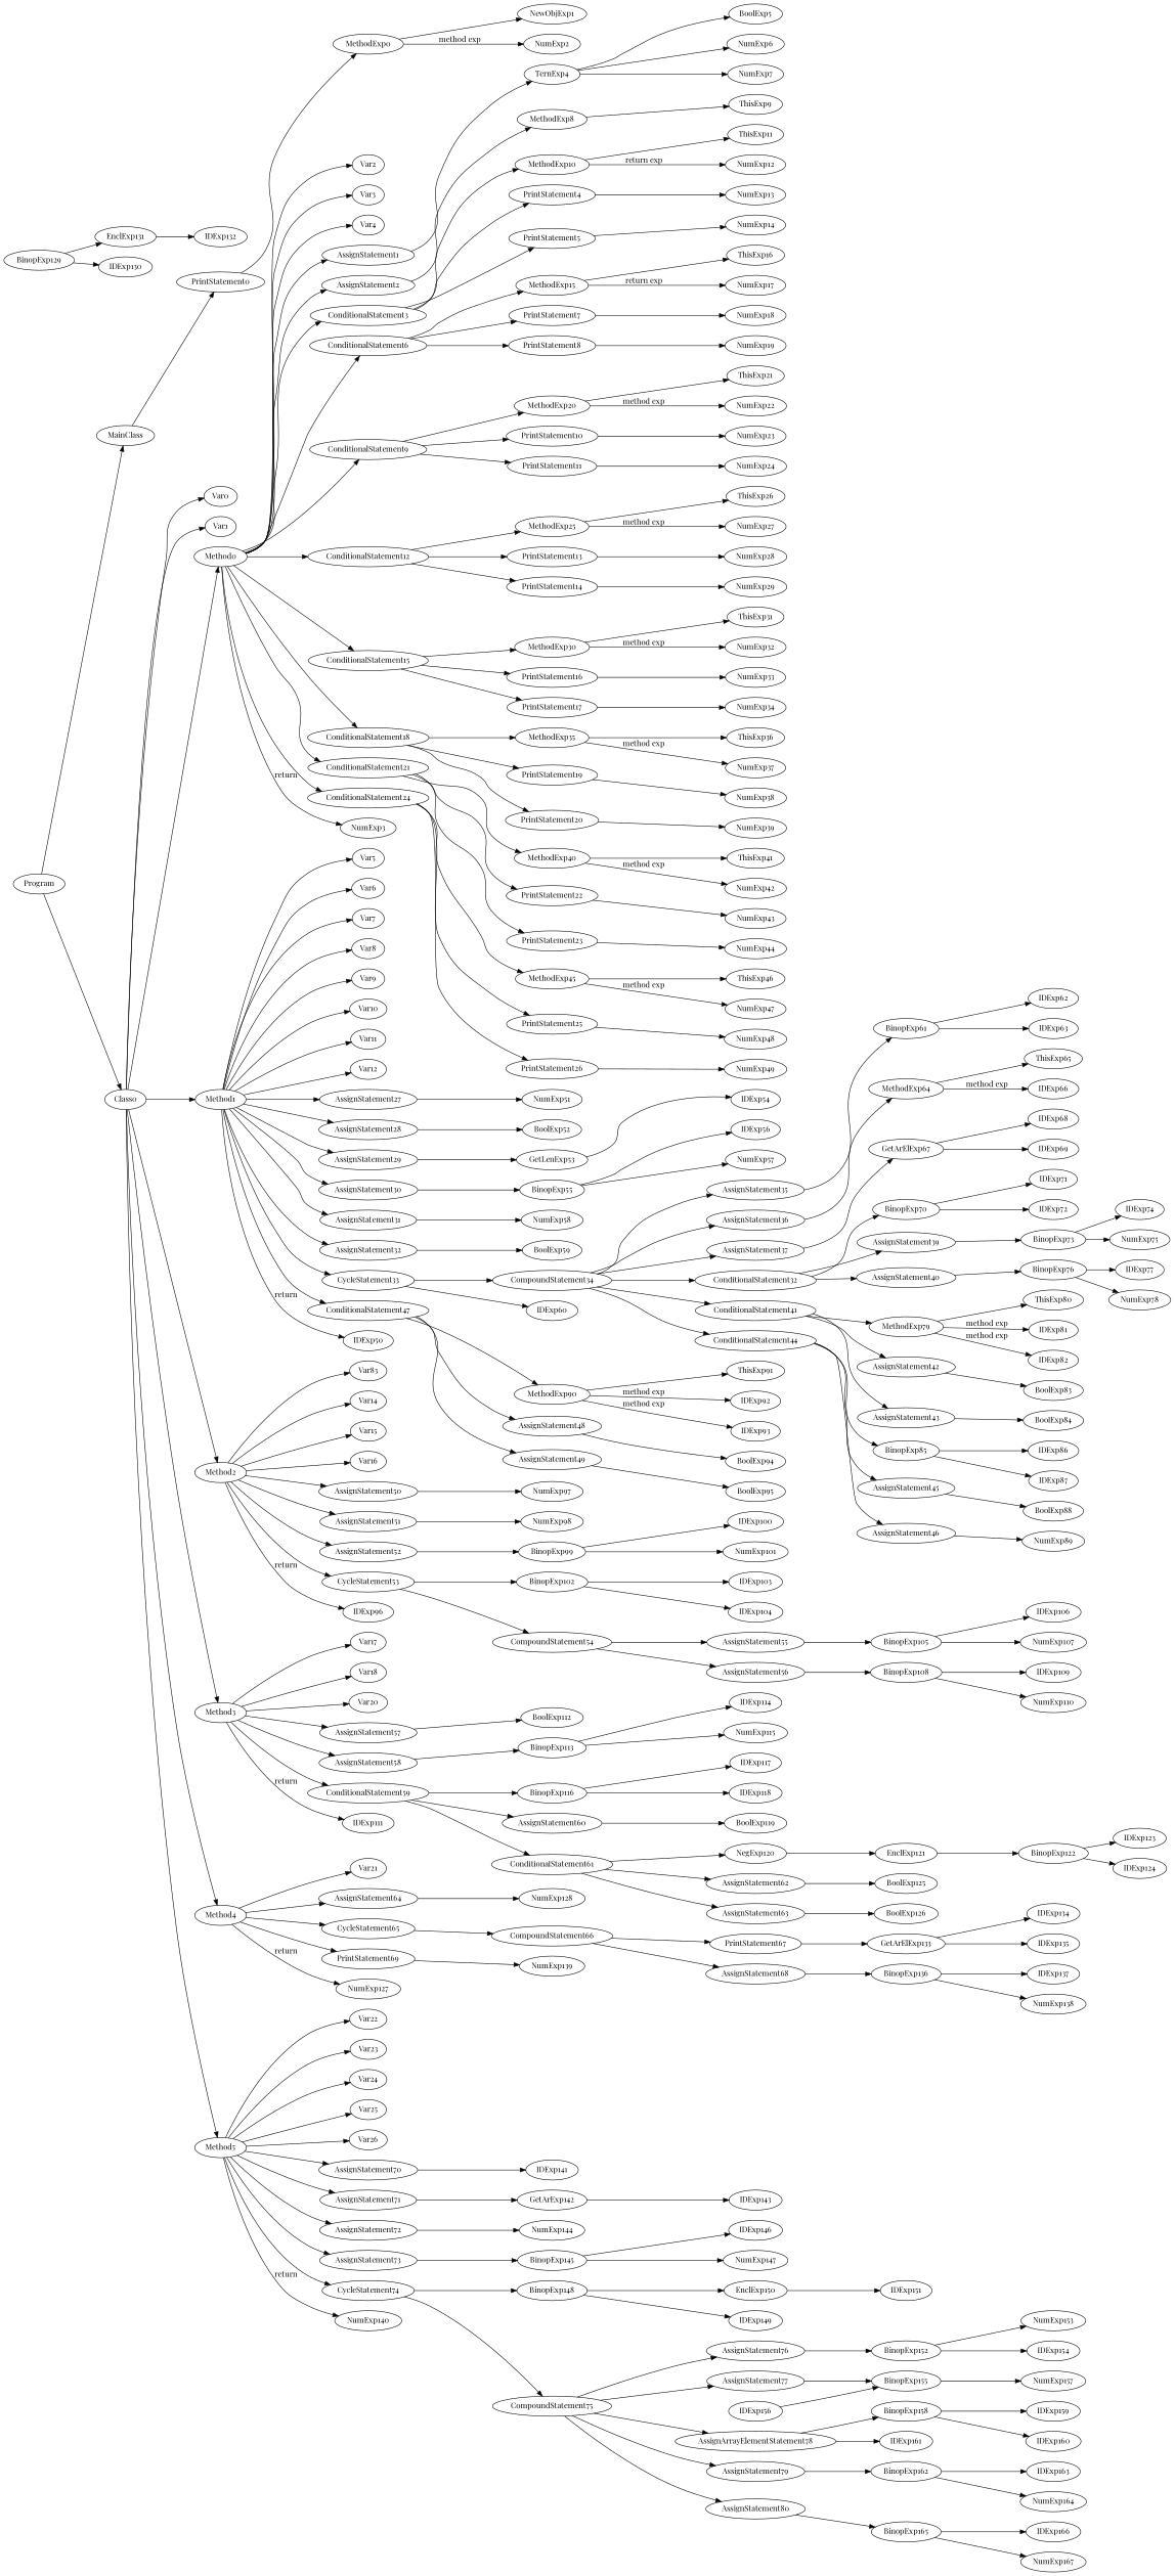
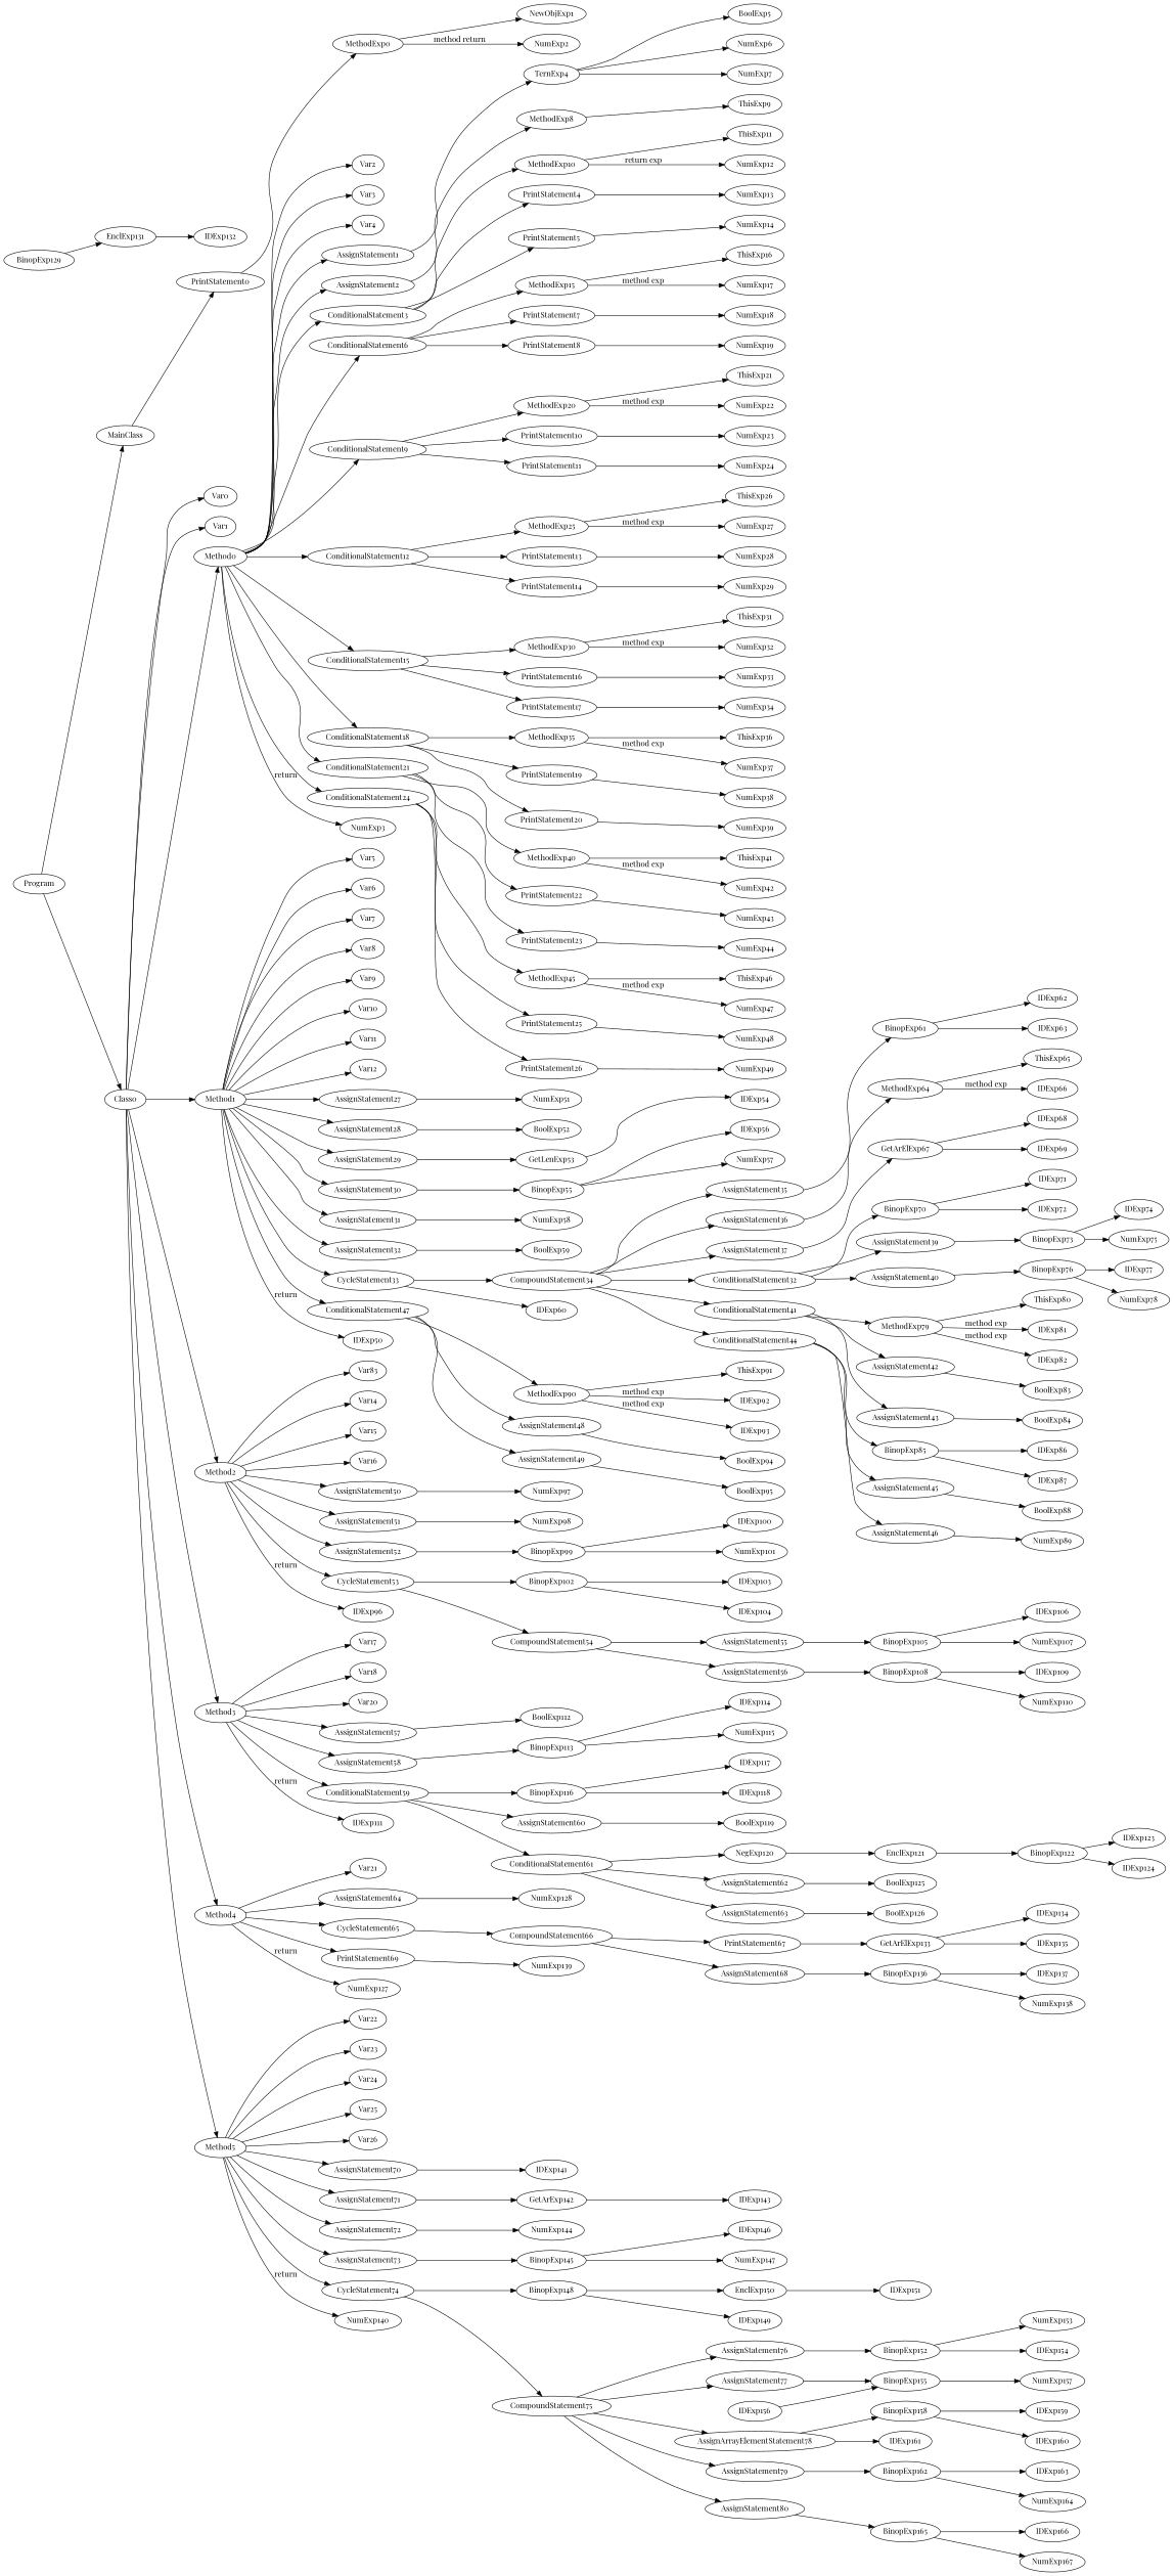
  digraph {
    fontname="Playfair Display"
    rankdir=LR
    node [fontname="Playfair Display"]
    edge [fontname="Playfair Display"]
    MethodExp0
    NewObjExp1
    NumExp2
    PrintStatement0
    MainClass
    Program
    Class0
    Var0
    Var1
    Method0
    Method1
    Method2
    Method3
    Method4
    Method5
    Var2
    Var3
    Var4
    AssignStatement1
    AssignStatement2
    ConditionalStatement3
    ConditionalStatement6
    ConditionalStatement9
    ConditionalStatement12
    ConditionalStatement15
    ConditionalStatement18
    ConditionalStatement21
    ConditionalStatement24
    NumExp3
    Var5
    Var6
    Var7
    Var8
    Var9
    Var10
    Var11
    Var12
    AssignStatement27
    AssignStatement28
    AssignStatement29
    AssignStatement30
    AssignStatement31
    AssignStatement32
    CycleStatement33
    ConditionalStatement47
    IDExp50
    n47 [label=Var83]
    Var14
    Var15
    Var16
    AssignStatement50
    AssignStatement51
    AssignStatement52
    CycleStatement53
    IDExp96
    Var17
    Var18
    Var20
    AssignStatement57
    AssignStatement58
    ConditionalStatement59
    IDExp111
    Var21
    AssignStatement64
    CycleStatement65
    PrintStatement69
    NumExp127
    Var22
    Var23
    Var24
    Var25
    Var26
    AssignStatement70
    AssignStatement71
    AssignStatement72
    AssignStatement73
    CycleStatement74
    NumExp140
    TernExp4
    MethodExp8
    MethodExp10
    PrintStatement4
    PrintStatement5
    MethodExp15
    PrintStatement7
    PrintStatement8
    MethodExp20
    PrintStatement10
    PrintStatement11
    MethodExp25
    PrintStatement13
    PrintStatement14
    MethodExp30
    PrintStatement16
    PrintStatement17
    MethodExp35
    PrintStatement19
    PrintStatement20
    MethodExp40
    PrintStatement22
    PrintStatement23
    MethodExp45
    PrintStatement25
    PrintStatement26
    BoolExp5
    NumExp6
    NumExp7
    ThisExp9
    ThisExp11
    NumExp12
    NumExp13
    NumExp14
    ThisExp16
    NumExp17
    NumExp18
    NumExp19
    ThisExp21
    NumExp22
    NumExp23
    NumExp24
    ThisExp26
    NumExp27
    NumExp28
    NumExp29
    ThisExp31
    NumExp32
    NumExp33
    NumExp34
    ThisExp36
    NumExp37
    NumExp38
    NumExp39
    ThisExp41
    NumExp42
    NumExp43
    NumExp44
    ThisExp46
    NumExp47
    NumExp48
    NumExp49
    NumExp51
    BoolExp52
    GetLenExp53
    BinopExp55
    NumExp58
    BoolExp59
    CompoundStatement34
    IDExp60
    MethodExp90
    AssignStatement48
    AssignStatement49
    IDExp54
    IDExp56
    NumExp57
    BinopExp61
    IDExp62
    IDExp63
    AssignStatement35
    AssignStatement36
    AssignStatement37
    n161 [label=ConditionalStatement32]
    ConditionalStatement41
    ConditionalStatement44
    MethodExp64
    GetArElExp67
    BinopExp70
    AssignStatement39
    AssignStatement40
    MethodExp79
    AssignStatement42
    AssignStatement43
    BinopExp85
    AssignStatement45
    AssignStatement46
    ThisExp65
    IDExp66
    IDExp68
    IDExp69
    IDExp71
    IDExp72
    BinopExp73
    IDExp74
    NumExp75
    BinopExp76
    IDExp77
    NumExp78
    ThisExp80
    IDExp81
    IDExp82
    BoolExp83
    BoolExp84
    IDExp86
    IDExp87
    BoolExp88
    NumExp89
    ThisExp91
    IDExp92
    IDExp93
    BoolExp94
    BoolExp95
    NumExp97
    NumExp98
    BinopExp99
    BinopExp102
    CompoundStatement54
    IDExp100
    NumExp101
    IDExp103
    IDExp104
    BinopExp105
    IDExp106
    NumExp107
    AssignStatement55
    AssignStatement56
    BinopExp108
    IDExp109
    NumExp110
    BoolExp112
    BinopExp113
    BinopExp116
    AssignStatement60
    ConditionalStatement61
    IDExp114
    NumExp115
    IDExp117
    IDExp118
    BoolExp119
    BinopExp122
    IDExp123
    IDExp124
    EnclExp121
    NegExp120
    AssignStatement62
    BoolExp125
    AssignStatement63
    BoolExp126
    NumExp128
    CompoundStatement66
    NumExp139
    EnclExp131
    IDExp132
    BinopExp129
-   IDExp130
    GetArElExp133
    IDExp134
    IDExp135
    PrintStatement67
    AssignStatement68
    BinopExp136
    IDExp137
    NumExp138
    IDExp141
    GetArExp142
    NumExp144
    BinopExp145
    BinopExp148
    CompoundStatement75
    IDExp143
    IDExp146
    NumExp147
    EnclExp150
    IDExp151
    IDExp149
    BinopExp152
    NumExp153
    IDExp154
    AssignStatement76
    AssignStatement77
    AssignArrayElementStatement78
    AssignStatement79
    AssignStatement80
    BinopExp155
    BinopExp158
    IDExp161
    BinopExp162
    BinopExp165
    NumExp157
    IDExp156
    IDExp159
    IDExp160
    IDExp163
    NumExp164
    IDExp166
    NumExp167
    MethodExp0 -> NewObjExp1
-   MethodExp0 -> NumExp2 [label="method exp"]
+   MethodExp0 -> NumExp2 [label="method return"]
    PrintStatement0 -> MethodExp0
    MainClass -> PrintStatement0
    Program -> MainClass
    Program -> Class0
    Class0 -> Var0
    Class0 -> Var1
    Class0 -> Method0
    Class0 -> Method1
    Class0 -> Method2
    Class0 -> Method3
    Class0 -> Method4
    Class0 -> Method5
    Method0 -> Var2
    Method0 -> Var3
    Method0 -> Var4
    Method0 -> AssignStatement1
    Method0 -> AssignStatement2
    Method0 -> ConditionalStatement3
    Method0 -> ConditionalStatement6
    Method0 -> ConditionalStatement9
    Method0 -> ConditionalStatement12
    Method0 -> ConditionalStatement15
    Method0 -> ConditionalStatement18
    Method0 -> ConditionalStatement21
    Method0 -> ConditionalStatement24
    Method0 -> NumExp3 [label=return]
    Method1 -> Var5
    Method1 -> Var6
    Method1 -> Var7
    Method1 -> Var8
    Method1 -> Var9
    Method1 -> Var10
    Method1 -> Var11
    Method1 -> Var12
    Method1 -> AssignStatement27
    Method1 -> AssignStatement28
    Method1 -> AssignStatement29
    Method1 -> AssignStatement30
    Method1 -> AssignStatement31
    Method1 -> AssignStatement32
    Method1 -> CycleStatement33
    Method1 -> ConditionalStatement47
    Method1 -> IDExp50 [label=return]
    Method2 -> n47
    Method2 -> Var14
    Method2 -> Var15
    Method2 -> Var16
    Method2 -> AssignStatement50
    Method2 -> AssignStatement51
    Method2 -> AssignStatement52
    Method2 -> CycleStatement53
    Method2 -> IDExp96 [label=return]
    Method3 -> Var17
    Method3 -> Var18
    Method3 -> Var20
    Method3 -> AssignStatement57
    Method3 -> AssignStatement58
    Method3 -> ConditionalStatement59
    Method3 -> IDExp111 [label=return]
    Method4 -> Var21
    Method4 -> AssignStatement64
    Method4 -> CycleStatement65
    Method4 -> PrintStatement69
    Method4 -> NumExp127 [label=return]
    Method5 -> Var22
    Method5 -> Var23
    Method5 -> Var24
    Method5 -> Var25
    Method5 -> Var26
    Method5 -> AssignStatement70
    Method5 -> AssignStatement71
    Method5 -> AssignStatement72
    Method5 -> AssignStatement73
    Method5 -> CycleStatement74
    Method5 -> NumExp140 [label=return]
    AssignStatement1 -> TernExp4
    AssignStatement2 -> MethodExp8
    ConditionalStatement3 -> MethodExp10
    ConditionalStatement3 -> PrintStatement4
    ConditionalStatement3 -> PrintStatement5
    ConditionalStatement6 -> MethodExp15
    ConditionalStatement6 -> PrintStatement7
    ConditionalStatement6 -> PrintStatement8
    ConditionalStatement9 -> MethodExp20
    ConditionalStatement9 -> PrintStatement10
    ConditionalStatement9 -> PrintStatement11
    ConditionalStatement12 -> MethodExp25
    ConditionalStatement12 -> PrintStatement13
    ConditionalStatement12 -> PrintStatement14
    ConditionalStatement15 -> MethodExp30
    ConditionalStatement15 -> PrintStatement16
    ConditionalStatement15 -> PrintStatement17
    ConditionalStatement18 -> MethodExp35
    ConditionalStatement18 -> PrintStatement19
    ConditionalStatement18 -> PrintStatement20
    ConditionalStatement21 -> MethodExp40
    ConditionalStatement21 -> PrintStatement22
    ConditionalStatement21 -> PrintStatement23
    ConditionalStatement24 -> MethodExp45
    ConditionalStatement24 -> PrintStatement25
    ConditionalStatement24 -> PrintStatement26
    AssignStatement27 -> NumExp51
    AssignStatement28 -> BoolExp52
    AssignStatement29 -> GetLenExp53
    AssignStatement30 -> BinopExp55
    AssignStatement31 -> NumExp58
    AssignStatement32 -> BoolExp59
    CycleStatement33 -> CompoundStatement34
    CycleStatement33 -> IDExp60
    ConditionalStatement47 -> MethodExp90
    ConditionalStatement47 -> AssignStatement48
    ConditionalStatement47 -> AssignStatement49
    AssignStatement50 -> NumExp97
    AssignStatement51 -> NumExp98
    AssignStatement52 -> BinopExp99
    CycleStatement53 -> BinopExp102
    CycleStatement53 -> CompoundStatement54
    AssignStatement57 -> BoolExp112
    AssignStatement58 -> BinopExp113
    ConditionalStatement59 -> BinopExp116
    ConditionalStatement59 -> AssignStatement60
    ConditionalStatement59 -> ConditionalStatement61
    AssignStatement64 -> NumExp128
    CycleStatement65 -> CompoundStatement66
    PrintStatement69 -> NumExp139
    AssignStatement70 -> IDExp141
    AssignStatement71 -> GetArExp142
    AssignStatement72 -> NumExp144
    AssignStatement73 -> BinopExp145
    CycleStatement74 -> BinopExp148
    CycleStatement74 -> CompoundStatement75
    TernExp4 -> BoolExp5
    TernExp4 -> NumExp6
    TernExp4 -> NumExp7
    MethodExp8 -> ThisExp9
    MethodExp10 -> ThisExp11
    MethodExp10 -> NumExp12 [label="return exp"]
    PrintStatement4 -> NumExp13
    PrintStatement5 -> NumExp14
    MethodExp15 -> ThisExp16
-   MethodExp15 -> NumExp17 [label="return exp"]
+   MethodExp15 -> NumExp17 [label="method exp"]
    PrintStatement7 -> NumExp18
    PrintStatement8 -> NumExp19
    MethodExp20 -> ThisExp21
    MethodExp20 -> NumExp22 [label="method exp"]
    PrintStatement10 -> NumExp23
    PrintStatement11 -> NumExp24
    MethodExp25 -> ThisExp26
    MethodExp25 -> NumExp27 [label="method exp"]
    PrintStatement13 -> NumExp28
    PrintStatement14 -> NumExp29
    MethodExp30 -> ThisExp31
    MethodExp30 -> NumExp32 [label="method exp"]
    PrintStatement16 -> NumExp33
    PrintStatement17 -> NumExp34
    MethodExp35 -> ThisExp36
    MethodExp35 -> NumExp37 [label="method exp"]
    PrintStatement19 -> NumExp38
    PrintStatement20 -> NumExp39
    MethodExp40 -> ThisExp41
    MethodExp40 -> NumExp42 [label="method exp"]
    PrintStatement22 -> NumExp43
    PrintStatement23 -> NumExp44
    MethodExp45 -> ThisExp46
    MethodExp45 -> NumExp47 [label="method exp"]
    PrintStatement25 -> NumExp48
    PrintStatement26 -> NumExp49
    GetLenExp53 -> IDExp54
    BinopExp55 -> IDExp56
    BinopExp55 -> NumExp57
    CompoundStatement34 -> AssignStatement35
    CompoundStatement34 -> AssignStatement36
    CompoundStatement34 -> AssignStatement37
    CompoundStatement34 -> n161
    CompoundStatement34 -> ConditionalStatement41
    CompoundStatement34 -> ConditionalStatement44
    MethodExp90 -> ThisExp91
    MethodExp90 -> IDExp92 [label="method exp"]
    MethodExp90 -> IDExp93 [label="method exp"]
    AssignStatement48 -> BoolExp94
    AssignStatement49 -> BoolExp95
    BinopExp61 -> IDExp62
    BinopExp61 -> IDExp63
    AssignStatement35 -> BinopExp61
    AssignStatement36 -> MethodExp64
    AssignStatement37 -> GetArElExp67
    n161 -> BinopExp70
    n161 -> AssignStatement39
    n161 -> AssignStatement40
    ConditionalStatement41 -> MethodExp79
    ConditionalStatement41 -> AssignStatement42
    ConditionalStatement41 -> AssignStatement43
    ConditionalStatement44 -> BinopExp85
    ConditionalStatement44 -> AssignStatement45
    ConditionalStatement44 -> AssignStatement46
    MethodExp64 -> ThisExp65
    MethodExp64 -> IDExp66 [label="method exp"]
    GetArElExp67 -> IDExp68
    GetArElExp67 -> IDExp69
    BinopExp70 -> IDExp71
    BinopExp70 -> IDExp72
    AssignStatement39 -> BinopExp73
    AssignStatement40 -> BinopExp76
    MethodExp79 -> ThisExp80
    MethodExp79 -> IDExp81 [label="method exp"]
    MethodExp79 -> IDExp82 [label="method exp"]
    AssignStatement42 -> BoolExp83
    AssignStatement43 -> BoolExp84
    BinopExp85 -> IDExp86
    BinopExp85 -> IDExp87
    AssignStatement45 -> BoolExp88
    AssignStatement46 -> NumExp89
    BinopExp73 -> IDExp74
    BinopExp73 -> NumExp75
    BinopExp76 -> IDExp77
    BinopExp76 -> NumExp78
    BinopExp99 -> IDExp100
    BinopExp99 -> NumExp101
    BinopExp102 -> IDExp103
    BinopExp102 -> IDExp104
    CompoundStatement54 -> AssignStatement55
    CompoundStatement54 -> AssignStatement56
    BinopExp105 -> IDExp106
    BinopExp105 -> NumExp107
    AssignStatement55 -> BinopExp105
    AssignStatement56 -> BinopExp108
    BinopExp108 -> IDExp109
    BinopExp108 -> NumExp110
    BinopExp113 -> IDExp114
    BinopExp113 -> NumExp115
    BinopExp116 -> IDExp117
    BinopExp116 -> IDExp118
    AssignStatement60 -> BoolExp119
    ConditionalStatement61 -> NegExp120
    ConditionalStatement61 -> AssignStatement62
    ConditionalStatement61 -> AssignStatement63
    BinopExp122 -> IDExp123
    BinopExp122 -> IDExp124
    EnclExp121 -> BinopExp122
    NegExp120 -> EnclExp121
    AssignStatement62 -> BoolExp125
    AssignStatement63 -> BoolExp126
    CompoundStatement66 -> PrintStatement67
    CompoundStatement66 -> AssignStatement68
    EnclExp131 -> IDExp132
    BinopExp129 -> EnclExp131
-   BinopExp129 -> IDExp130
    GetArElExp133 -> IDExp134
    GetArElExp133 -> IDExp135
    PrintStatement67 -> GetArElExp133
    AssignStatement68 -> BinopExp136
    BinopExp136 -> IDExp137
    BinopExp136 -> NumExp138
    GetArExp142 -> IDExp143
    BinopExp145 -> IDExp146
    BinopExp145 -> NumExp147
    BinopExp148 -> EnclExp150
    BinopExp148 -> IDExp149
    CompoundStatement75 -> AssignStatement76
    CompoundStatement75 -> AssignStatement77
    CompoundStatement75 -> AssignArrayElementStatement78
    CompoundStatement75 -> AssignStatement79
    CompoundStatement75 -> AssignStatement80
    EnclExp150 -> IDExp151
    BinopExp152 -> NumExp153
    BinopExp152 -> IDExp154
    AssignStatement76 -> BinopExp152
    AssignStatement77 -> BinopExp155
    AssignArrayElementStatement78 -> BinopExp158
    AssignArrayElementStatement78 -> IDExp161
    AssignStatement79 -> BinopExp162
    AssignStatement80 -> BinopExp165
    BinopExp155 -> NumExp157
    BinopExp158 -> IDExp159
    BinopExp158 -> IDExp160
    BinopExp162 -> IDExp163
    BinopExp162 -> NumExp164
    BinopExp165 -> IDExp166
    BinopExp165 -> NumExp167
    IDExp156 -> BinopExp155
  }
